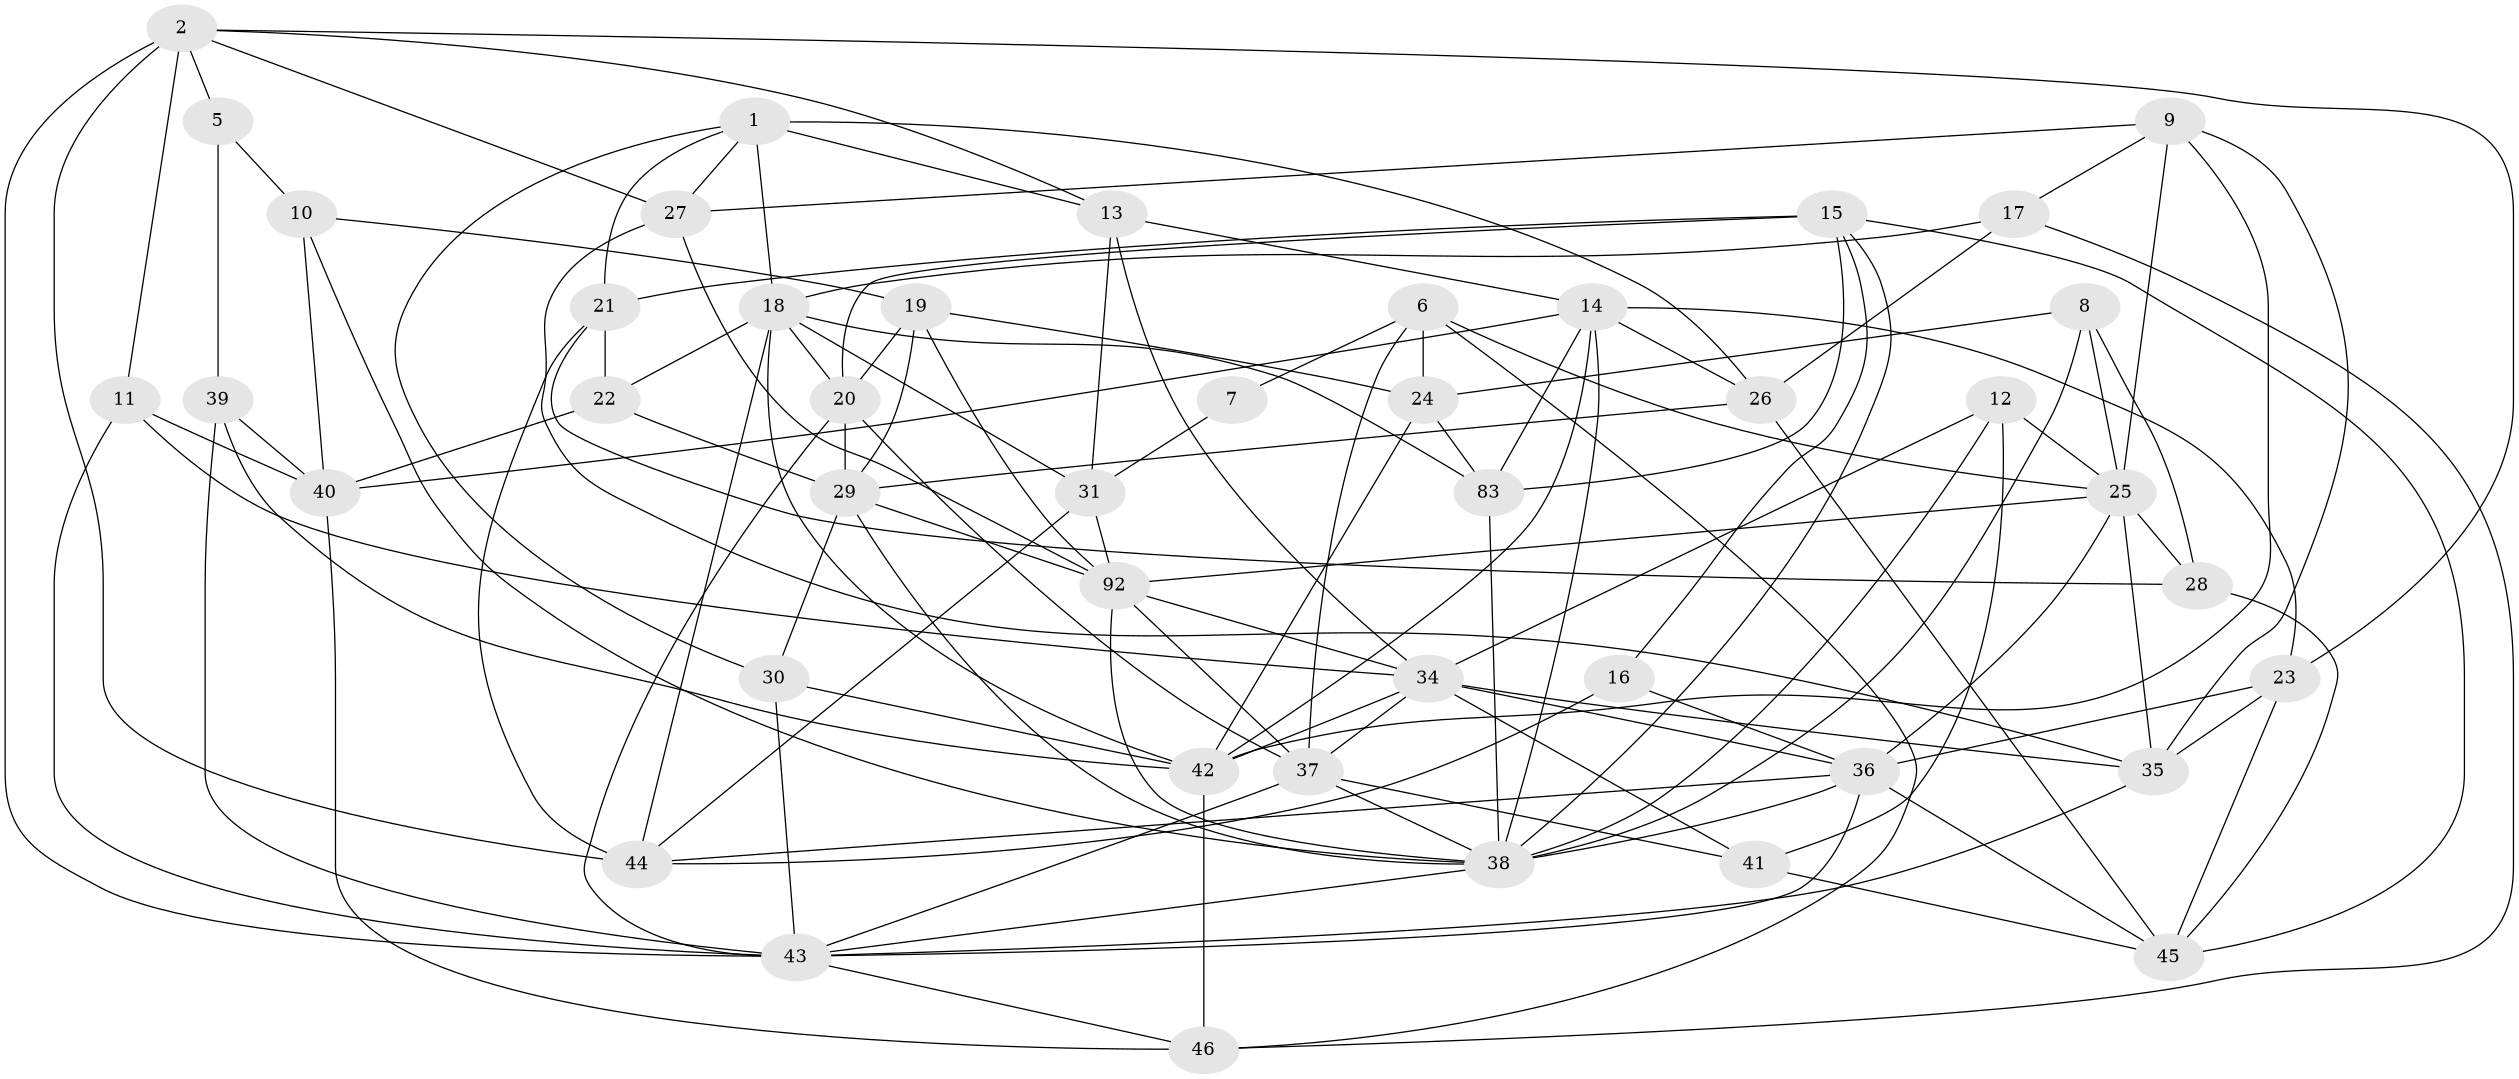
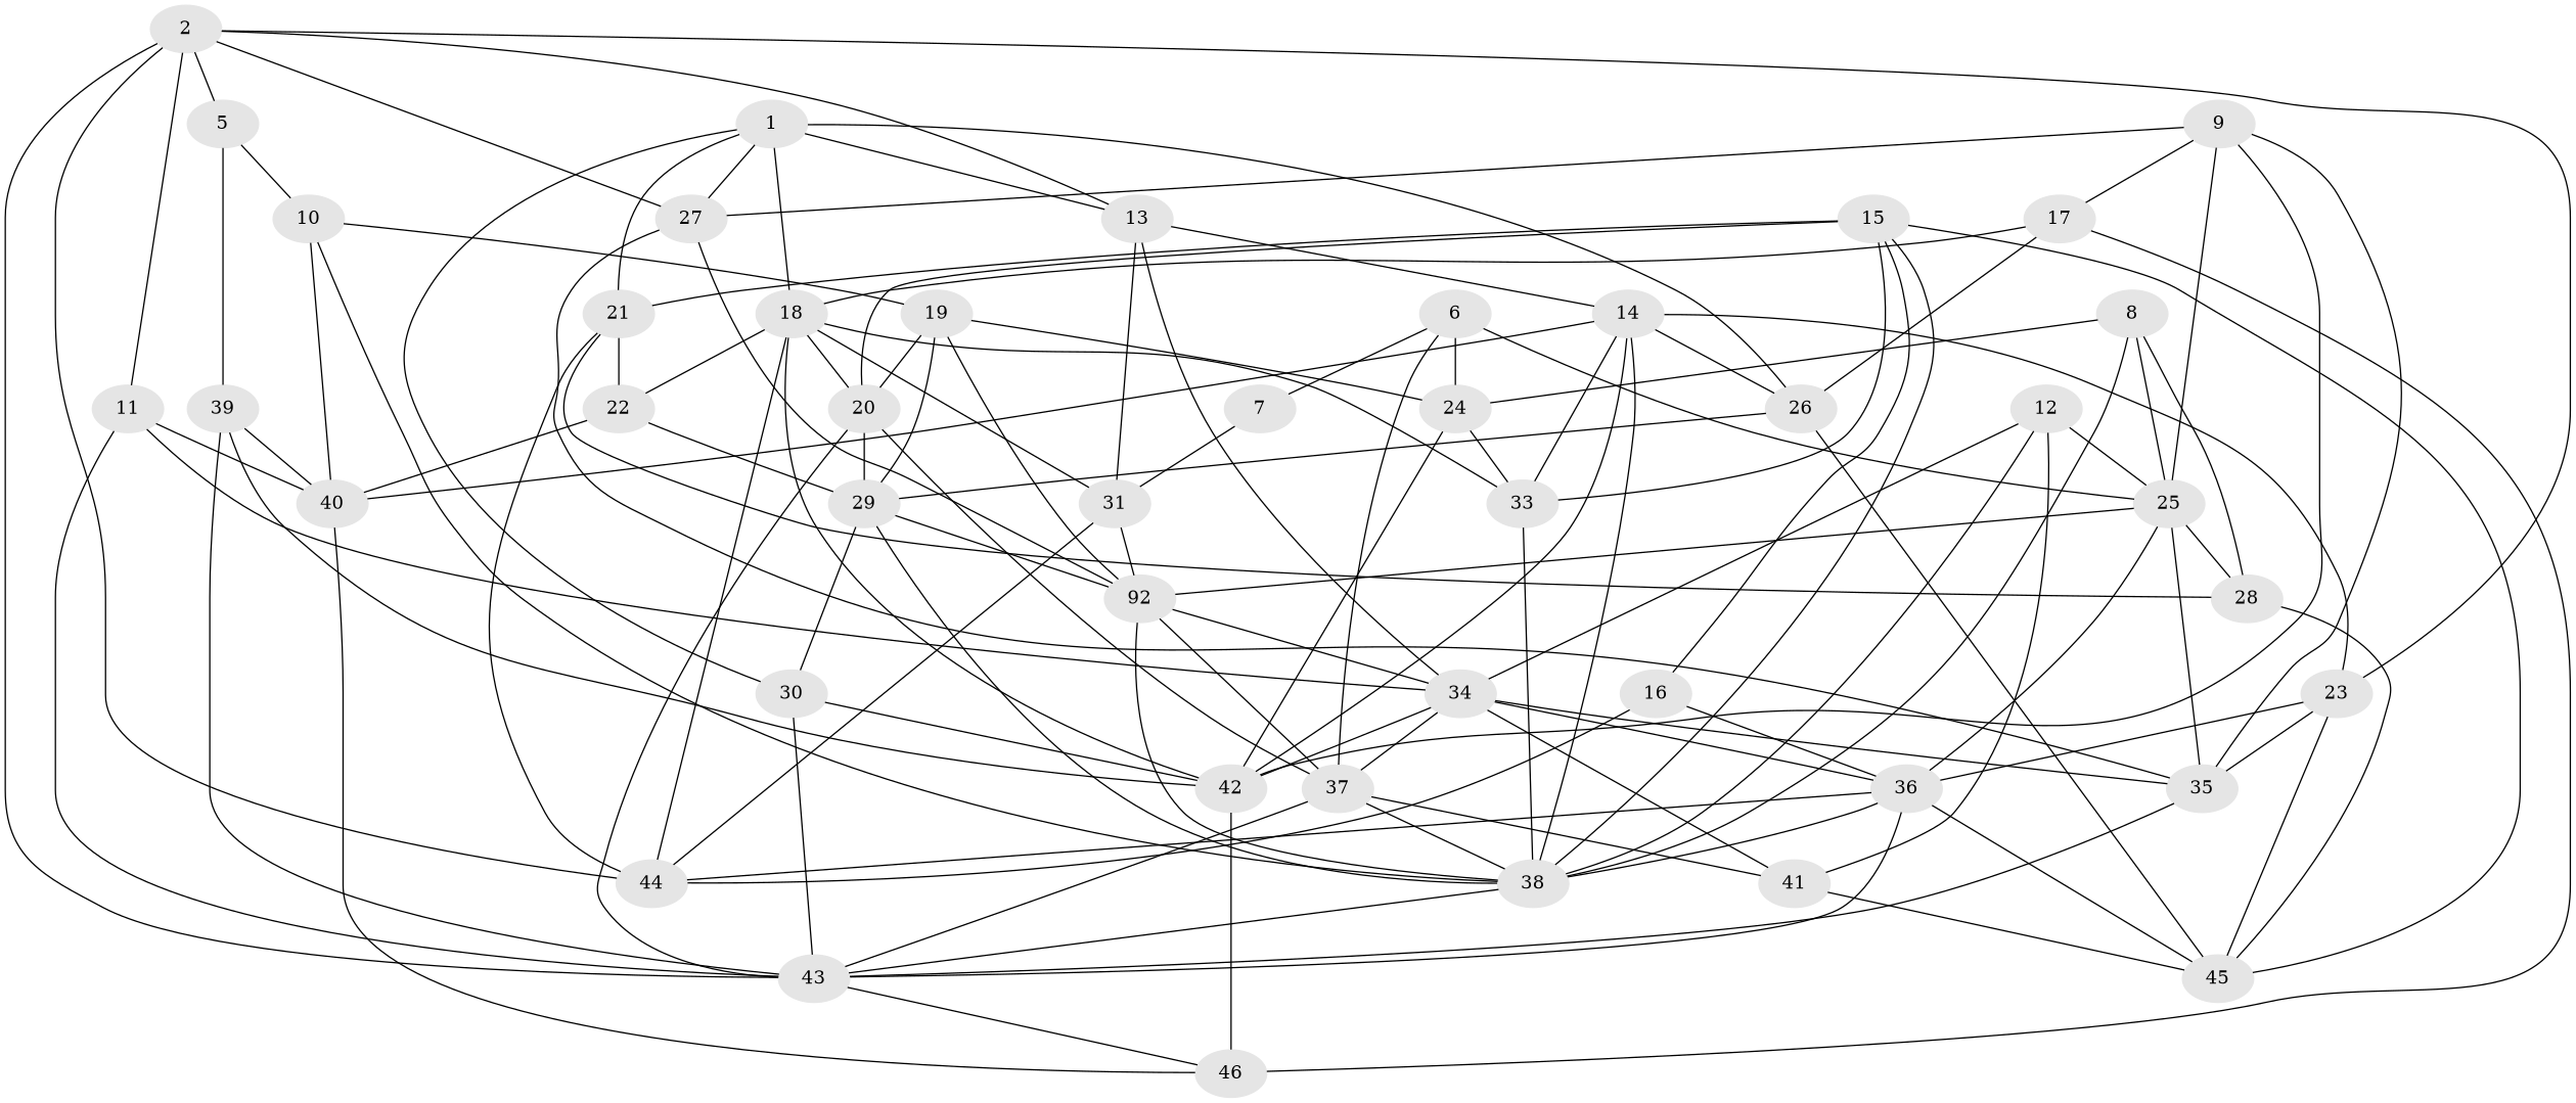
  graph {
    node [color=gray90 style=filled]
    edge [weight=1.0]
    1
    13
    18
    21
    26
    27
    30
    31
    34
    14
    44
    42
-   33 [label=83]
+   33
    20
    22
    28
    29
    45
    35
    n20 [label=92]
    43
    2
    5
    11
    23
    10
    39
    40
    36
    46
    41
    6
    7
    24
    25
    37
    15
    38
    16
    19
    8
    9
    17
    12
    1 -- 13
    1 -- 18
    1 -- 21
    1 -- 26
    1 -- 27
    1 -- 30
    13 -- 31
    13 -- 34
    13 -- 14
    18 -- 31
    18 -- 44
    18 -- 42
    18 -- 33
    18 -- 20
    18 -- 22
    21 -- 44
    21 -- 22
    21 -- 28
    26 -- 29
    26 -- 45
    27 -- 35
    27 -- n20
    30 -- 42 [weight=2.0]
    30 -- 43
    31 -- 44
    31 -- n20
    34 -- 42
    34 -- 35
    34 -- 36
    34 -- 41
    34 -- 37
    14 -- 26
    14 -- 42
    14 -- 33
    14 -- 23
    14 -- 40
    14 -- 38
    42 -- 46
    33 -- 38
    20 -- 29
    20 -- 43
    20 -- 37
    22 -- 29
    22 -- 40
    28 -- 45
    29 -- 30
    29 -- n20
    29 -- 38
    35 -- 43
    n20 -- 34
    n20 -- 37
    n20 -- 38
    43 -- 46
    2 -- 13
    2 -- 27
    2 -- 44
    2 -- 43 [weight=2.0]
    2 -- 5
    2 -- 11
    2 -- 23
    5 -- 10
    5 -- 39
    11 -- 34
    11 -- 43
    11 -- 40
    23 -- 45
    23 -- 35
    23 -- 36
    10 -- 40
    10 -- 38
    10 -- 19
    39 -- 42
    39 -- 43
    39 -- 40
    40 -- 46
    36 -- 44
    36 -- 45
    36 -- 43
    36 -- 38
    41 -- 45
-   6 -- 46
    6 -- 7
    6 -- 24
    6 -- 25
    6 -- 37
    7 -- 31
    24 -- 42
    24 -- 33
    25 -- 28
    25 -- 35
    25 -- n20
    25 -- 36
    37 -- 43
    37 -- 41
    37 -- 38
    15 -- 21 [weight=2.0]
    15 -- 33
    15 -- 20
    15 -- 45
    15 -- 38
    15 -- 16
    38 -- 43
    16 -- 44
    16 -- 36
    19 -- 20
    19 -- 29
    19 -- n20
    19 -- 24
    8 -- 28
    8 -- 24
    8 -- 25
    8 -- 38
    9 -- 27
    9 -- 42
    9 -- 35
    9 -- 25
    9 -- 17
    17 -- 18
    17 -- 26
    17 -- 46
    12 -- 34
    12 -- 41
    12 -- 25
    12 -- 38
  }
